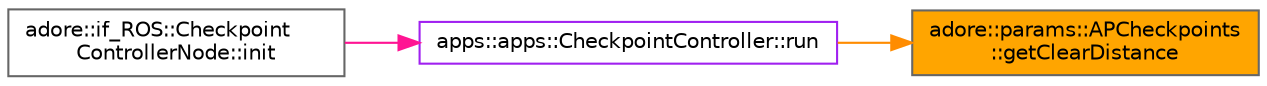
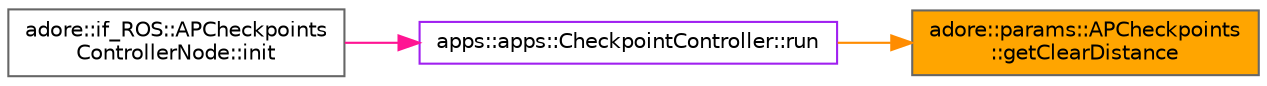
  digraph {
    rankdir=RL
    node [color=gray40 fillcolor=white fontname=Helvetica fontsize=10 shape=record style=filled]
    edge [dir=back fontname=Helvetica fontsize=10 labelfontname=Helvetica labelfontsize=10 style=solid]
    n1 [fillcolor=orange fontcolor=black height=0.2 label="adore::params::APCheckpoints\l::getClearDistance" width=0.4]
    n2 [color=purple height=0.2 label="apps::apps::CheckpointController::run" width=0.4]
-   n3 [height=0.2 label="adore::if_ROS::Checkpoint\lControllerNode::init" width=0.4]
+   n3 [height=0.2 label="adore::if_ROS::APCheckpoints\lControllerNode::init" width=0.4]
    n1 -> n2 [color=darkorange]
    n2 -> n3 [color=deeppink]
  }
